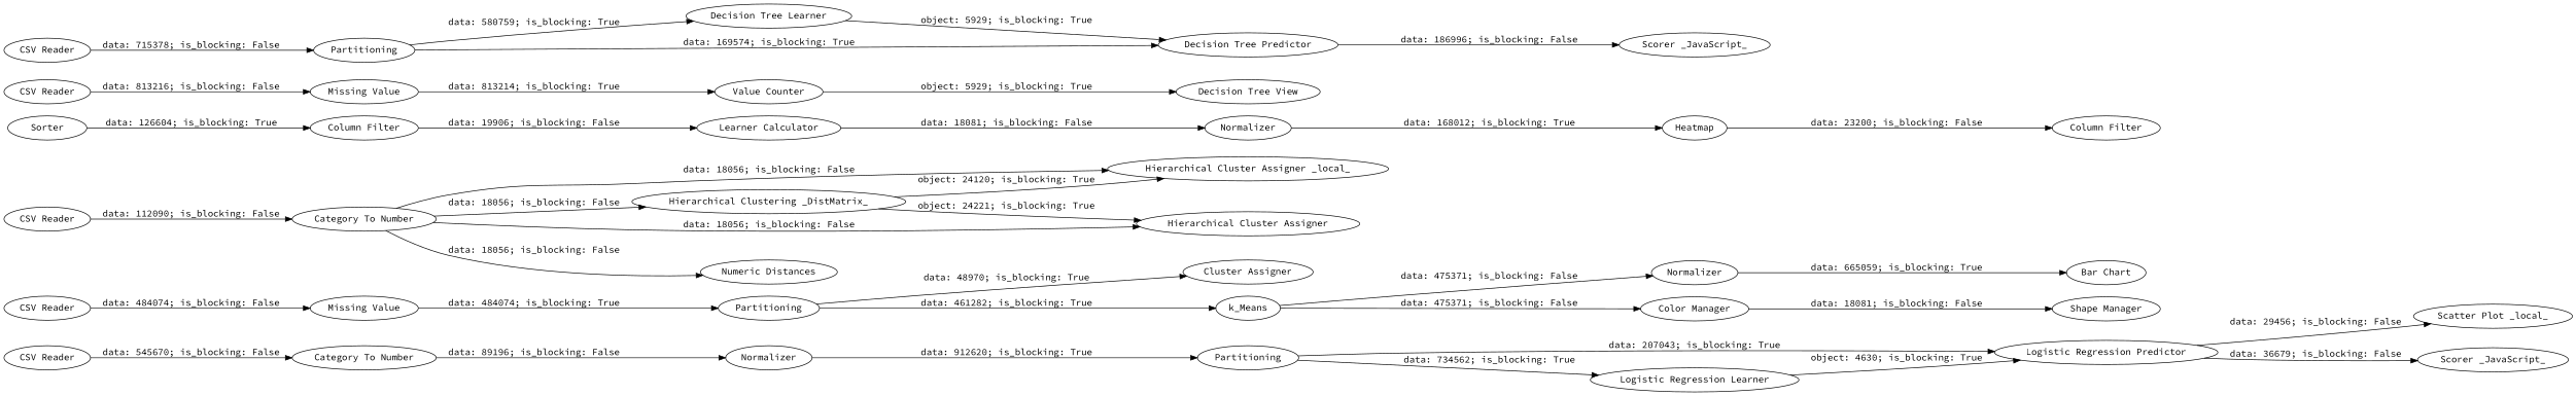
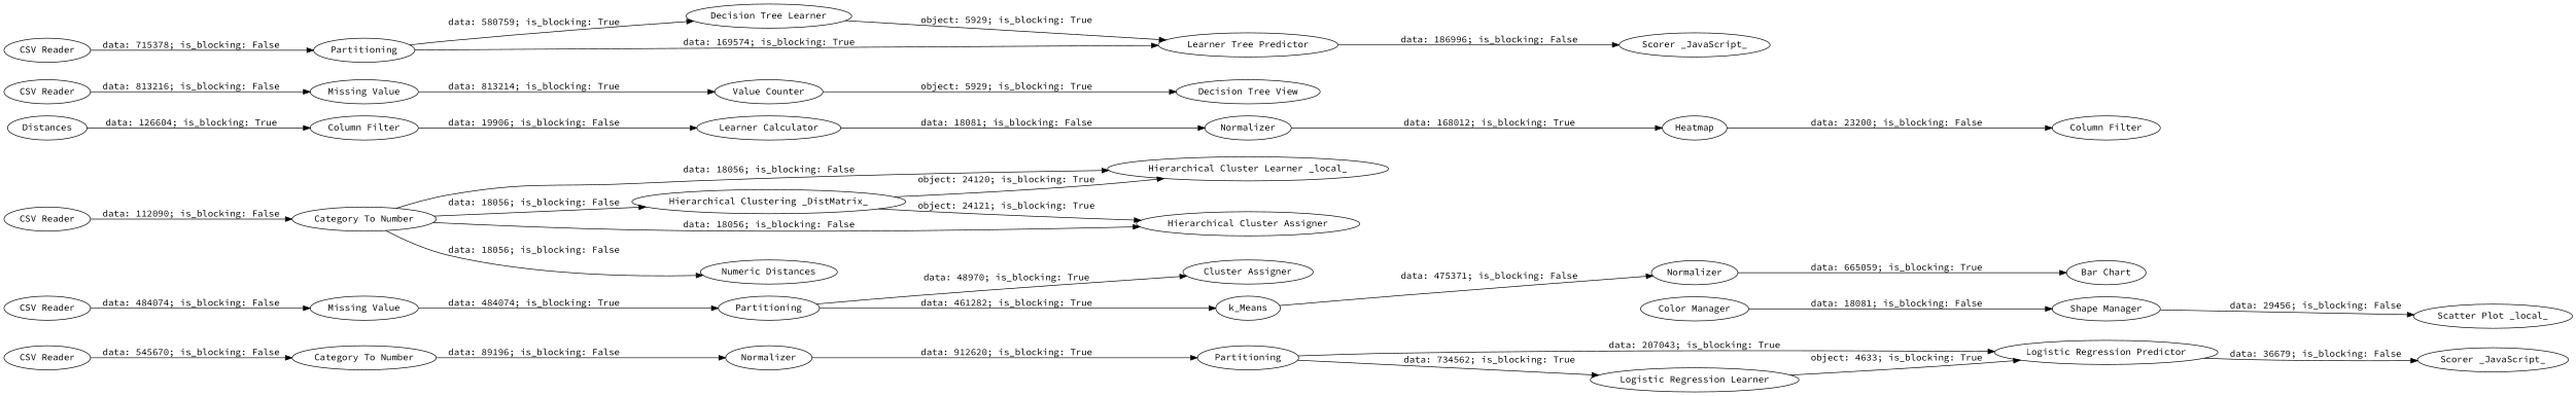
  digraph {
    fontname="Source Code Pro"
    rankdir=LR
    node [fontname="Source Code Pro"]
    edge [fontname="Source Code Pro"]
    n1 [label="CSV Reader"]
    n2 [label="Missing Value"]
    n3 [label=Partitioning]
-   n4 [label="Hierarchical Cluster Assigner _local_"]
+   n4 [label="Hierarchical Cluster Learner _local_"]
    n5 [label="CSV Reader"]
    n6 [label="Category To Number"]
    n7 [label=Normalizer]
    n8 [label=Normalizer]
    n9 [label=Heatmap]
    n10 [label="Column Filter"]
    n11 [label="Cluster Assigner"]
    n12 [label=k_Means]
    n13 [label="Logistic Regression Predictor"]
    n14 [label="Scorer _JavaScript_"]
    n15 [label="CSV Reader"]
    n16 [label="Missing Value"]
    n17 [label="Value Counter"]
    n18 [label="Column Filter"]
    n19 [label="Learner Calculator"]
    n20 [label="Decision Tree View"]
    n21 [label=Partitioning]
    n22 [label="Logistic Regression Learner"]
    n23 [label=Normalizer]
    n24 [label="Bar Chart"]
-   n25 [label=Sorter]
+   n25 [label=Distances]
    n26 [label=Partitioning]
    n27 [label="Decision Tree Learner"]
-   n28 [label="Decision Tree Predictor"]
+   n28 [label="Learner Tree Predictor"]
    n29 [label="Scorer _JavaScript_"]
    n30 [label="Color Manager"]
    n31 [label="Hierarchical Cluster Assigner"]
    n32 [label="CSV Reader"]
    n33 [label="Category To Number"]
    n34 [label="Hierarchical Clustering _DistMatrix_"]
    n35 [label="Numeric Distances"]
    n36 [label="Shape Manager"]
    n37 [label="Scatter Plot _local_"]
    n38 [label="CSV Reader"]
    n1 -> n2 [label="data: 484074; is_blocking: False"]
    n2 -> n3 [label="data: 484074; is_blocking: True"]
    n3 -> n11 [label="data: 48970; is_blocking: True"]
    n3 -> n12 [label="data: 461282; is_blocking: True"]
    n5 -> n6 [label="data: 545670; is_blocking: False"]
    n6 -> n7 [label="data: 89196; is_blocking: False"]
    n7 -> n21 [label="data: 912620; is_blocking: True"]
    n8 -> n9 [label="data: 168012; is_blocking: True"]
    n9 -> n10 [label="data: 23200; is_blocking: False"]
    n12 -> n23 [label="data: 475371; is_blocking: False"]
-   n12 -> n30 [label="data: 475371; is_blocking: False"]
    n13 -> n14 [label="data: 36679; is_blocking: False"]
    n15 -> n16 [label="data: 813216; is_blocking: False"]
    n16 -> n17 [label="data: 813214; is_blocking: True"]
    n17 -> n20 [label="object: 5929; is_blocking: True"]
    n18 -> n19 [label="data: 19906; is_blocking: False"]
    n19 -> n8 [label="data: 18081; is_blocking: False"]
    n21 -> n13 [label="data: 207043; is_blocking: True"]
    n21 -> n22 [label="data: 734562; is_blocking: True"]
-   n22 -> n13 [label="object: 4630; is_blocking: True"]
+   n22 -> n13 [label="object: 4633; is_blocking: True"]
    n23 -> n24 [label="data: 665059; is_blocking: True"]
    n25 -> n18 [label="data: 126604; is_blocking: True"]
    n26 -> n27 [label="data: 580759; is_blocking: True"]
    n26 -> n28 [label="data: 169574; is_blocking: True"]
    n27 -> n28 [label="object: 5929; is_blocking: True"]
    n28 -> n29 [label="data: 186996; is_blocking: False"]
    n30 -> n36 [label="data: 18081; is_blocking: False"]
    n32 -> n33 [label="data: 112090; is_blocking: False"]
    n33 -> n4 [label="data: 18056; is_blocking: False"]
    n33 -> n31 [label="data: 18056; is_blocking: False"]
    n33 -> n34 [label="data: 18056; is_blocking: False"]
    n33 -> n35 [label="data: 18056; is_blocking: False"]
    n34 -> n4 [label="object: 24120; is_blocking: True"]
-   n34 -> n31 [label="object: 24221; is_blocking: True"]
-   n13 -> n37 [label="data: 29456; is_blocking: False"]
+   n34 -> n31 [label="object: 24121; is_blocking: True"]
+   n36 -> n37 [label="data: 29456; is_blocking: False"]
    n38 -> n26 [label="data: 715378; is_blocking: False"]
  }
